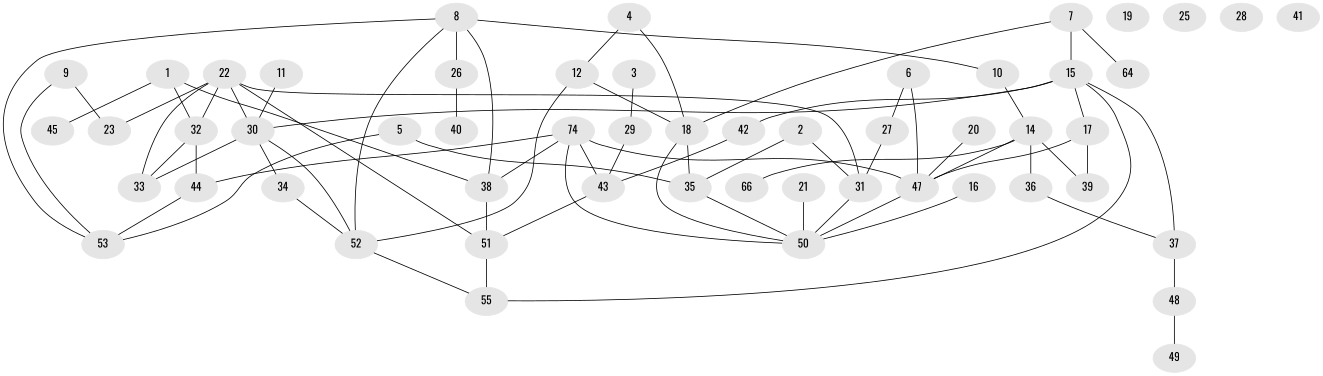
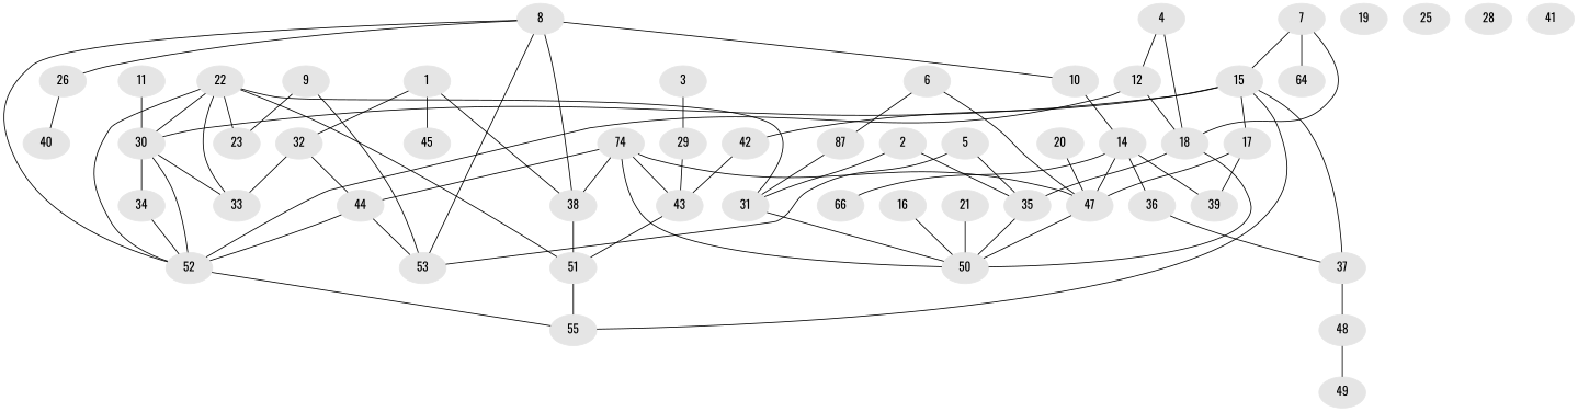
  graph {
    fontname=Oswald
    node [color=gray90 fontname=Oswald style=filled]
    edge [fontname=Oswald]
    1
    32
    38
    45
    33
    44
    51
    2
    31
    35
    50
    3
    29
    43
    4
    12
    18
    52
    5
    53
    6
-   27
+   27 [label=87]
    47
    7
    15
    n26 [label=64]
    30
    17
    37
    42
    55
    8
    10
    26
    14
    40
    9
    23
    39
    36
    n41 [label=66]
    11
    34
    16
    48
    19
    20
    21
    22
    n50 [label=74]
    25
    28
    49
    41
    1 -- 32
    1 -- 38
    1 -- 45
    32 -- 33
    32 -- 44
    38 -- 51
+   44 -- 52
    44 -- 53
    51 -- 55
    2 -- 31
    2 -- 35
    31 -- 50
    35 -- 50
    3 -- 29
    29 -- 43
    43 -- 51
    4 -- 12
    4 -- 18
    12 -- 18
    12 -- 52
    18 -- 35
    18 -- 50
    52 -- 55
    5 -- 35
    5 -- 53
    6 -- 27
    6 -- 47
    27 -- 31
    47 -- 50
    7 -- 18
    7 -- 15
    7 -- n26
    15 -- 30
    15 -- 17
    15 -- 37
    15 -- 42
    15 -- 55
    30 -- 33
    30 -- 52
    30 -- 34
    17 -- 47
    17 -- 39
    37 -- 48
    42 -- 43
    8 -- 38
    8 -- 52
    8 -- 53
    8 -- 10
    8 -- 26
    10 -- 14
    26 -- 40
    14 -- 47
    14 -- 39
    14 -- 36
    14 -- n41
    9 -- 53
    9 -- 23
    36 -- 37
    11 -- 30
    34 -- 52
    16 -- 50
    48 -- 49
    20 -- 47
    21 -- 50
    22 -- 33
    22 -- 51
    22 -- 31
-   22 -- 32
+   22 -- 52
    22 -- 30
    22 -- 23
    n50 -- 38
    n50 -- 44
    n50 -- 50
    n50 -- 43
    n50 -- 47
  }
